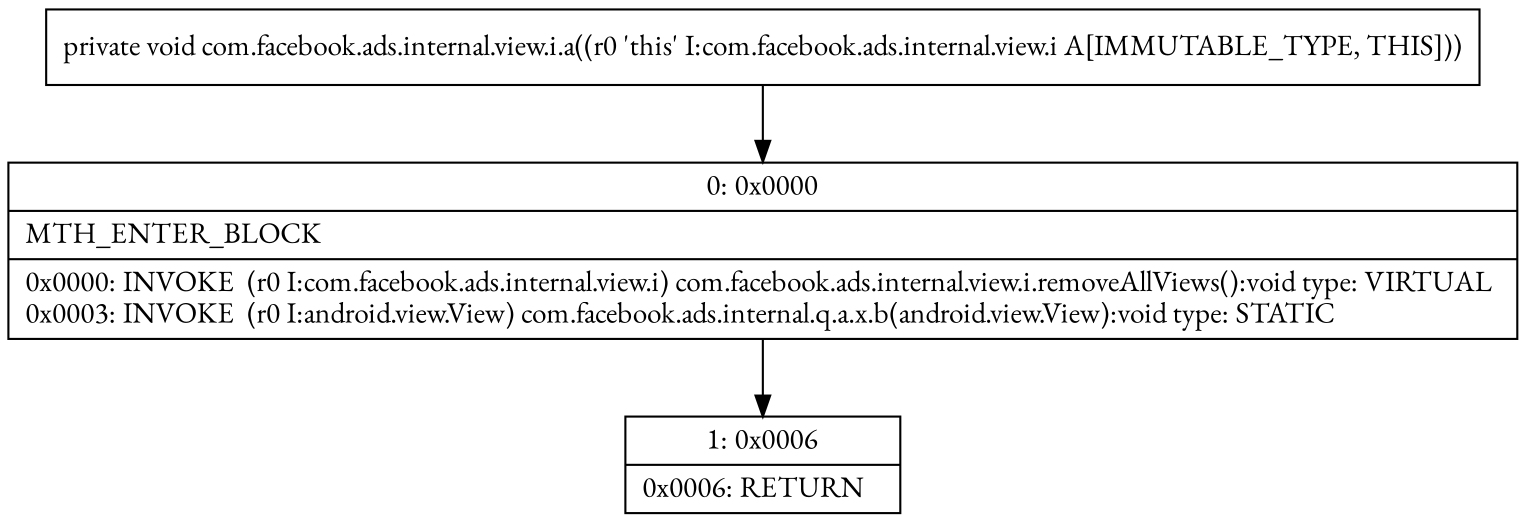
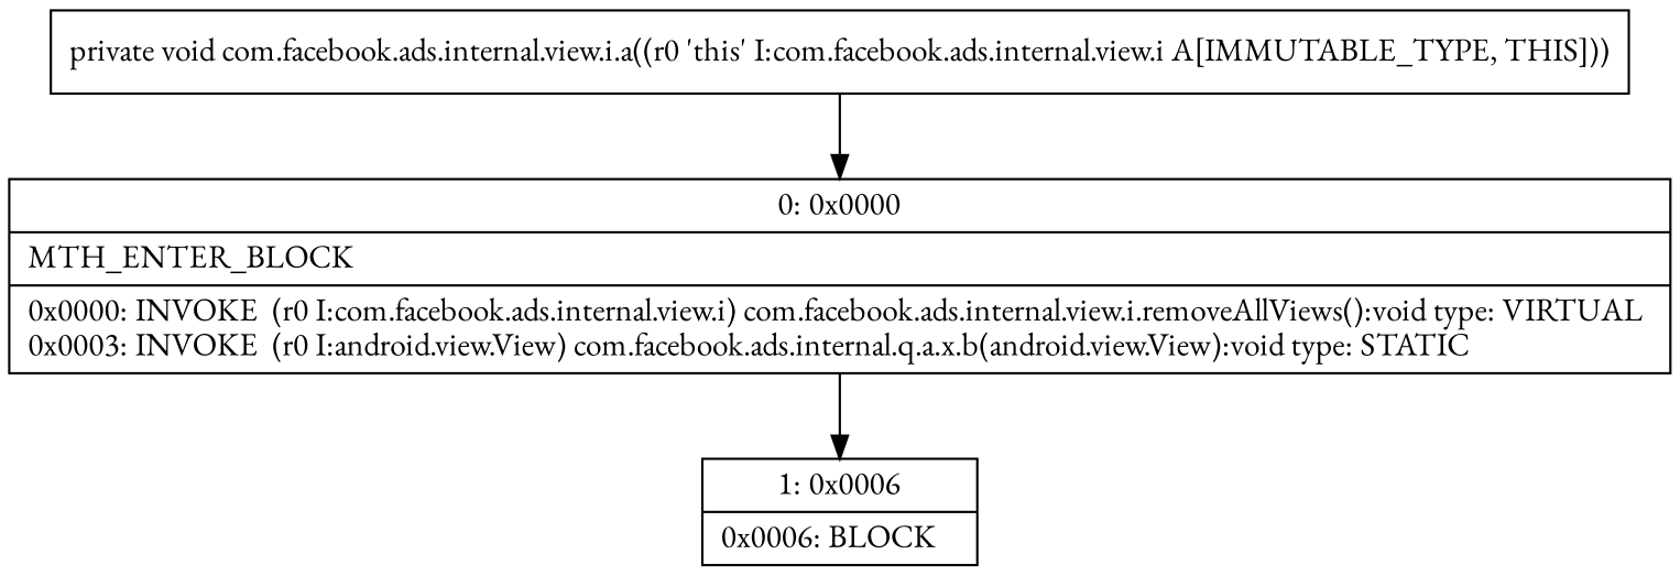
  digraph {
    fontname="EB Garamond"
    node [shape=record fontname="EB Garamond"]
    edge [fontname="EB Garamond"]
    n1 [label="{0\:\ 0x0000|MTH_ENTER_BLOCK\l|0x0000: INVOKE  (r0 I:com.facebook.ads.internal.view.i) com.facebook.ads.internal.view.i.removeAllViews():void type: VIRTUAL \l0x0003: INVOKE  (r0 I:android.view.View) com.facebook.ads.internal.q.a.x.b(android.view.View):void type: STATIC \l}"]
-   n2 [label="{1\:\ 0x0006|0x0006: RETURN   \l}"]
+   n2 [label="{1\:\ 0x0006|0x0006: BLOCK   \l}"]
    n3 [label="{private void com.facebook.ads.internal.view.i.a((r0 'this' I:com.facebook.ads.internal.view.i A[IMMUTABLE_TYPE, THIS])) }"]
    n1 -> n2
    n3 -> n1
  }
